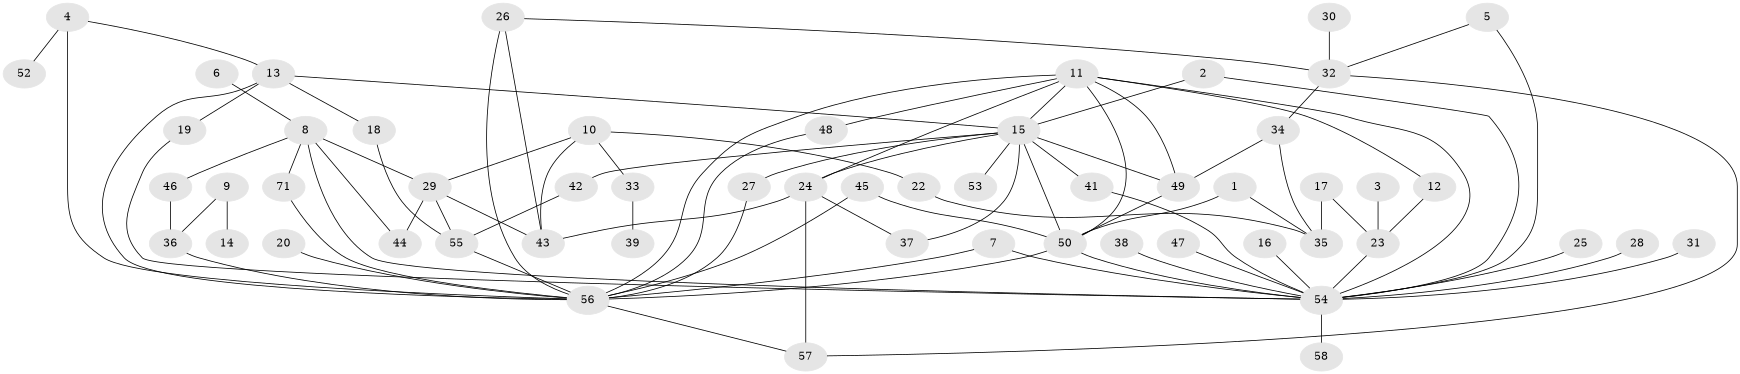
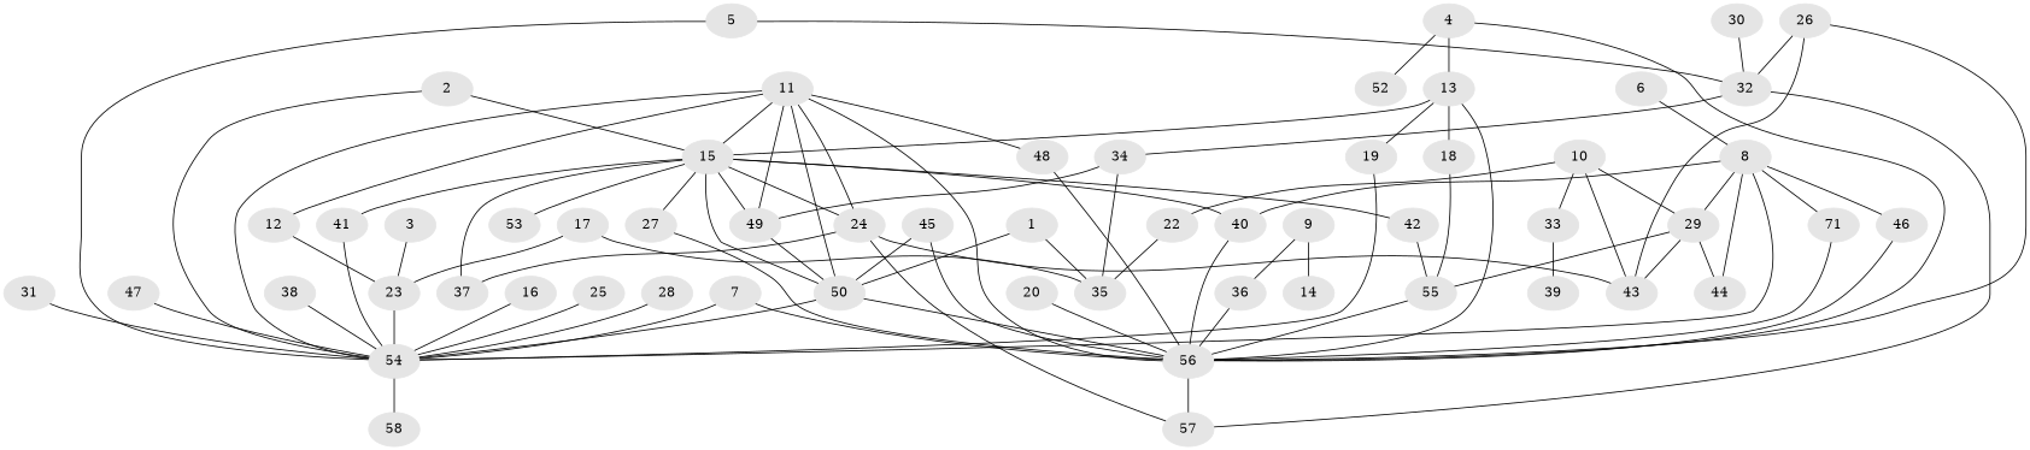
  graph {
    node [color=gray90 style=filled]
    edge [weight=1.0]
    1
    35
    50
    54
    56
    2
    15
+   40
    24
    49
    27
    37
    41
    42
    53
    58
    3
    23
    4
    13
    52
    18
    19
    57
    5
    32
    34
    6
    8
    29
    44
    46
    n33 [label=71]
    7
    43
    55
    9
    14
    36
    10
    22
    33
    39
    11
    12
    48
    16
    17
    20
    25
    26
    28
    30
    31
    38
    45
    47
    1 -- 35
    1 -- 50
    50 -- 54
    50 -- 56
    54 -- 58
    56 -- 57
    2 -- 54
    2 -- 15
    15 -- 50
+   15 -- 40
    15 -- 24
    15 -- 49
    15 -- 27
    15 -- 37
    15 -- 41
    15 -- 42
    15 -- 53
+   40 -- 56
    24 -- 37
    24 -- 57
    24 -- 43
    49 -- 50
    27 -- 56
    41 -- 54
    42 -- 55
    3 -- 23
    23 -- 54 [weight=2.0]
    4 -- 56
    4 -- 13
    4 -- 52
    13 -- 56
    13 -- 15
    13 -- 18
    13 -- 19
    18 -- 55
    19 -- 54
    5 -- 54
    5 -- 32
    32 -- 57
    32 -- 34
    34 -- 35
    34 -- 49
    6 -- 8
    8 -- 54
+   8 -- 40
    8 -- 29
    8 -- 44
    8 -- 46
    8 -- n33
    29 -- 44
    29 -- 43
    29 -- 55
-   46 -- 36
+   46 -- 56
    n33 -- 56
    7 -- 54
    7 -- 56
    55 -- 56
    9 -- 14
    9 -- 36
    36 -- 56
    10 -- 29
    10 -- 43
    10 -- 22
    10 -- 33
    22 -- 35
    33 -- 39
    11 -- 50
    11 -- 54
    11 -- 56
    11 -- 15
    11 -- 24
    11 -- 49
    11 -- 12
    11 -- 48
    12 -- 23 [weight=2.0]
    48 -- 56
    16 -- 54
    17 -- 35
    17 -- 23
    20 -- 56
    25 -- 54
    26 -- 56
    26 -- 32
    26 -- 43
    28 -- 54
    30 -- 32
    31 -- 54
    38 -- 54
    45 -- 50
    45 -- 56
    47 -- 54
  }
